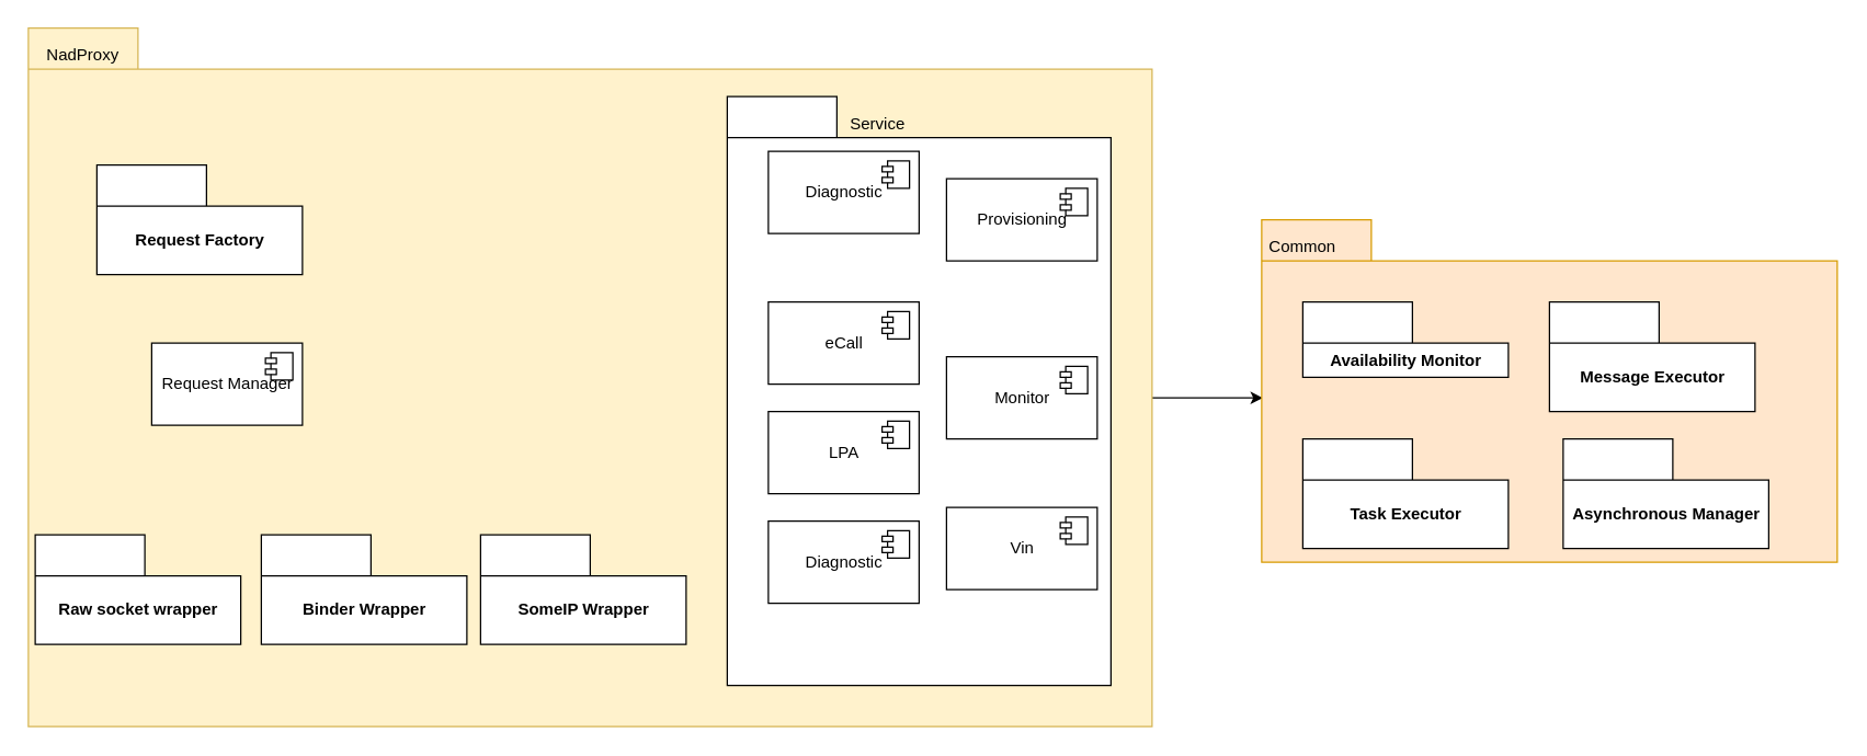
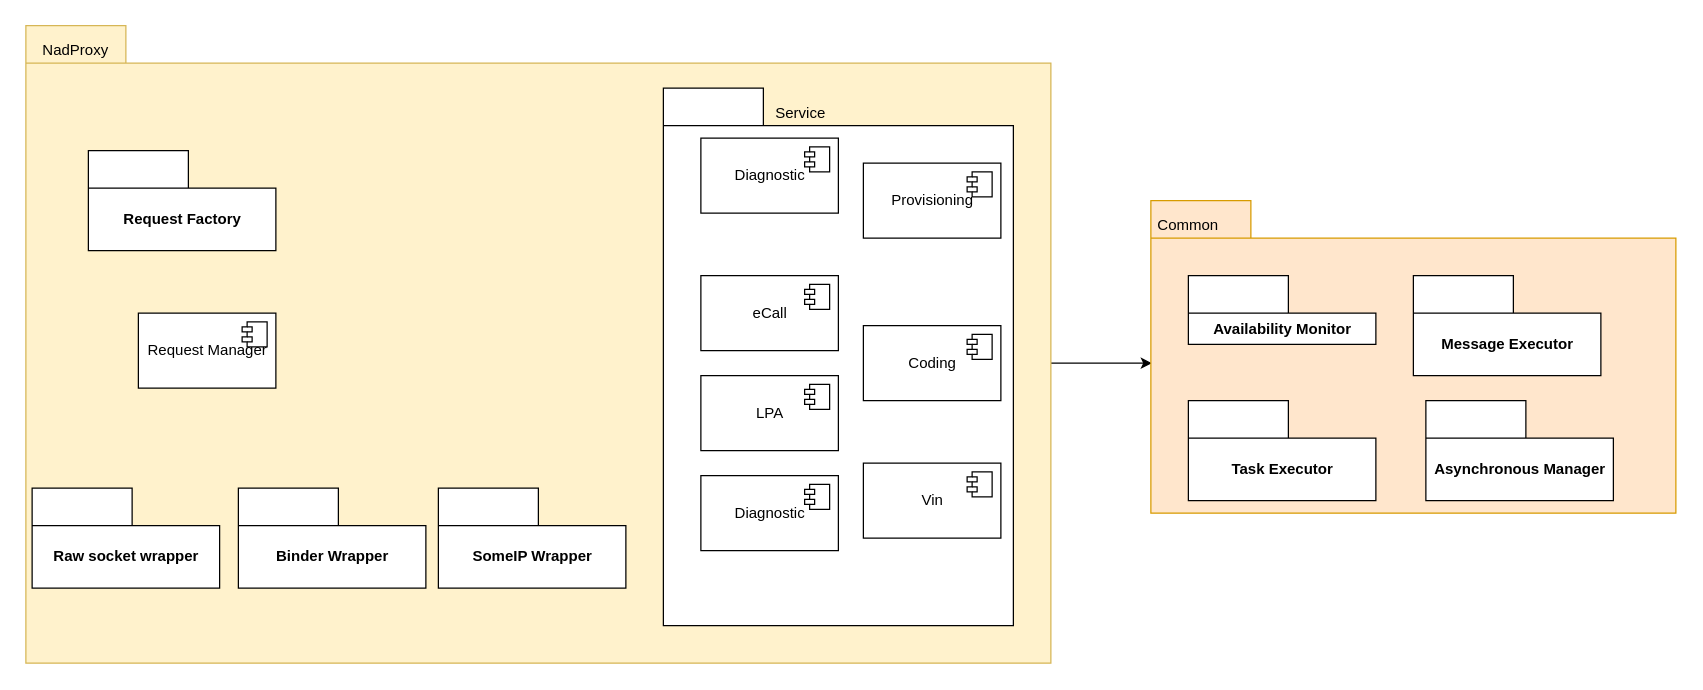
  <mxCell id="0" />
  <mxCell id="1" parent="0" />
  <mxCell id="2" style="edgeStyle=orthogonalEdgeStyle;rounded=0;orthogonalLoop=1;jettySize=auto;html=1;exitX=0;exitY=0;exitDx=820;exitDy=270;exitPerimeter=0;entryX=0.002;entryY=0.52;entryDx=0;entryDy=0;entryPerimeter=0;" edge="1" parent="1" source="3" target="27"><mxGeometry relative="1" as="geometry" /></mxCell>
  <mxCell id="3" value="" style="shape=folder;fontStyle=1;tabWidth=80;tabHeight=30;tabPosition=left;html=1;boundedLbl=1;fillColor=#fff2cc;strokeColor=#d6b656;" parent="1" vertex="1"><mxGeometry x="20" y="20" width="820" height="510" as="geometry" /></mxCell>
  <mxCell id="4" value="NadProxy" style="text;html=1;strokeColor=none;fillColor=none;align=center;verticalAlign=middle;whiteSpace=wrap;rounded=0;" parent="1" vertex="1"><mxGeometry x="40" y="30" width="40" height="20" as="geometry" /></mxCell>
  <mxCell id="5" value="Binder Wrapper" style="shape=folder;fontStyle=1;tabWidth=80;tabHeight=30;tabPosition=left;html=1;boundedLbl=1;" parent="1" vertex="1"><mxGeometry x="190" y="390" width="150" height="80" as="geometry" /></mxCell>
  <mxCell id="6" value="" style="shape=folder;fontStyle=1;tabWidth=80;tabHeight=30;tabPosition=left;html=1;boundedLbl=1;" parent="1" vertex="1"><mxGeometry x="530" y="70" width="280" height="430" as="geometry" /></mxCell>
  <mxCell id="7" value="Request Factory" style="shape=folder;fontStyle=1;tabWidth=80;tabHeight=30;tabPosition=left;html=1;boundedLbl=1;" parent="1" vertex="1"><mxGeometry x="70" y="120" width="150" height="80" as="geometry" /></mxCell>
  <mxCell id="8" value="SomeIP Wrapper" style="shape=folder;fontStyle=1;tabWidth=80;tabHeight=30;tabPosition=left;html=1;boundedLbl=1;" parent="1" vertex="1"><mxGeometry x="350" y="390" width="150" height="80" as="geometry" /></mxCell>
  <mxCell id="9" value="Service" style="text;html=1;strokeColor=none;fillColor=none;align=center;verticalAlign=middle;whiteSpace=wrap;rounded=0;" parent="1" vertex="1"><mxGeometry x="620" y="80" width="40" height="20" as="geometry" /></mxCell>
  <mxCell id="10" value="Diagnostic" style="html=1;dropTarget=0;" parent="1" vertex="1"><mxGeometry x="560" y="110" width="110" height="60" as="geometry" /></mxCell>
  <mxCell id="11" value="" style="shape=module;jettyWidth=8;jettyHeight=4;" parent="10" vertex="1"><mxGeometry x="1" width="20" height="20" relative="1" as="geometry"><mxPoint x="-27" y="7" as="offset" /></mxGeometry></mxCell>
- <mxCell id="12" value="Monitor" style="html=1;dropTarget=0;" parent="1" vertex="1"><mxGeometry x="690" y="260" width="110" height="60" as="geometry" /></mxCell>
+ <mxCell id="12" value="Coding" style="html=1;dropTarget=0;" parent="1" vertex="1"><mxGeometry x="690" y="260" width="110" height="60" as="geometry" /></mxCell>
  <mxCell id="13" value="" style="shape=module;jettyWidth=8;jettyHeight=4;" parent="12" vertex="1"><mxGeometry x="1" width="20" height="20" relative="1" as="geometry"><mxPoint x="-27" y="7" as="offset" /></mxGeometry></mxCell>
  <mxCell id="14" value="Provisioning" style="html=1;dropTarget=0;" parent="1" vertex="1"><mxGeometry x="690" y="130" width="110" height="60" as="geometry" /></mxCell>
  <mxCell id="15" value="" style="shape=module;jettyWidth=8;jettyHeight=4;" parent="14" vertex="1"><mxGeometry x="1" width="20" height="20" relative="1" as="geometry"><mxPoint x="-27" y="7" as="offset" /></mxGeometry></mxCell>
  <mxCell id="16" value="Diagnostic" style="html=1;dropTarget=0;" parent="1" vertex="1"><mxGeometry x="560" y="380" width="110" height="60" as="geometry" /></mxCell>
  <mxCell id="17" value="" style="shape=module;jettyWidth=8;jettyHeight=4;" parent="16" vertex="1"><mxGeometry x="1" width="20" height="20" relative="1" as="geometry"><mxPoint x="-27" y="7" as="offset" /></mxGeometry></mxCell>
  <mxCell id="18" value="LPA" style="html=1;dropTarget=0;" parent="1" vertex="1"><mxGeometry x="560" y="300" width="110" height="60" as="geometry" /></mxCell>
  <mxCell id="19" value="" style="shape=module;jettyWidth=8;jettyHeight=4;" parent="18" vertex="1"><mxGeometry x="1" width="20" height="20" relative="1" as="geometry"><mxPoint x="-27" y="7" as="offset" /></mxGeometry></mxCell>
  <mxCell id="20" value="eCall" style="html=1;dropTarget=0;" parent="1" vertex="1"><mxGeometry x="560" y="220" width="110" height="60" as="geometry" /></mxCell>
  <mxCell id="21" value="" style="shape=module;jettyWidth=8;jettyHeight=4;" parent="20" vertex="1"><mxGeometry x="1" width="20" height="20" relative="1" as="geometry"><mxPoint x="-27" y="7" as="offset" /></mxGeometry></mxCell>
  <mxCell id="22" value="Vin" style="html=1;dropTarget=0;" parent="1" vertex="1"><mxGeometry x="690" y="370" width="110" height="60" as="geometry" /></mxCell>
  <mxCell id="23" value="" style="shape=module;jettyWidth=8;jettyHeight=4;" parent="22" vertex="1"><mxGeometry x="1" width="20" height="20" relative="1" as="geometry"><mxPoint x="-27" y="7" as="offset" /></mxGeometry></mxCell>
  <mxCell id="24" value="Request Manager" style="html=1;dropTarget=0;" vertex="1" parent="1"><mxGeometry x="110" y="250" width="110" height="60" as="geometry" /></mxCell>
  <mxCell id="25" value="" style="shape=module;jettyWidth=8;jettyHeight=4;" vertex="1" parent="24"><mxGeometry x="1" width="20" height="20" relative="1" as="geometry"><mxPoint x="-27" y="7" as="offset" /></mxGeometry></mxCell>
  <mxCell id="26" value="Raw socket wrapper" style="shape=folder;fontStyle=1;tabWidth=80;tabHeight=30;tabPosition=left;html=1;boundedLbl=1;" vertex="1" parent="1"><mxGeometry x="25" y="390" width="150" height="80" as="geometry" /></mxCell>
  <mxCell id="27" value="" style="shape=folder;fontStyle=1;tabWidth=80;tabHeight=30;tabPosition=left;html=1;boundedLbl=1;fillColor=#ffe6cc;strokeColor=#d79b00;" vertex="1" parent="1"><mxGeometry x="920" y="160" width="420" height="250" as="geometry" /></mxCell>
  <mxCell id="28" value="Common" style="text;html=1;strokeColor=none;fillColor=none;align=center;verticalAlign=middle;whiteSpace=wrap;rounded=0;" vertex="1" parent="1"><mxGeometry x="1230" y="260" width="40" height="20" as="geometry" /></mxCell>
  <mxCell id="29" value="Availability Monitor" style="shape=folder;fontStyle=1;tabWidth=80;tabHeight=30;tabPosition=left;html=1;boundedLbl=1;" vertex="1" parent="1"><mxGeometry x="950" y="220" width="150" height="55" as="geometry" /></mxCell>
  <mxCell id="30" value="Task Executor" style="shape=folder;fontStyle=1;tabWidth=80;tabHeight=30;tabPosition=left;html=1;boundedLbl=1;" vertex="1" parent="1"><mxGeometry x="950" y="320" width="150" height="80" as="geometry" /></mxCell>
  <mxCell id="31" value="Message Executor" style="shape=folder;fontStyle=1;tabWidth=80;tabHeight=30;tabPosition=left;html=1;boundedLbl=1;" vertex="1" parent="1"><mxGeometry x="1130" y="220" width="150" height="80" as="geometry" /></mxCell>
  <mxCell id="32" value="Asynchronous Manager" style="shape=folder;fontStyle=1;tabWidth=80;tabHeight=30;tabPosition=left;html=1;boundedLbl=1;" vertex="1" parent="1"><mxGeometry x="1140" y="320" width="150" height="80" as="geometry" /></mxCell>
  <mxCell id="33" value="Common" style="text;html=1;strokeColor=none;fillColor=none;align=center;verticalAlign=middle;whiteSpace=wrap;rounded=0;" vertex="1" parent="1"><mxGeometry x="930" y="170" width="40" height="20" as="geometry" /></mxCell>
